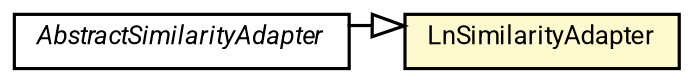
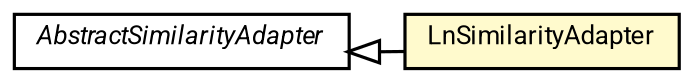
  digraph {
    nodesep=0.15
    rankdir=LR
    ranksep=0.25
    node [fontcolor=black fontname=Roboto fontsize=8 margin=0 shape=plaintext]
    n1 [height=0 label=<<table title="de.lmu.ifi.dbs.elki.distance.distancefunction.adapter.AbstractSimilarityAdapter" border="0" cellborder="1" cellspacing="0" cellpadding="2" href="AbstractSimilarityAdapter.html" target="_parent"> 		<tr><td><table border="0" cellspacing="0" cellpadding="1"> 		<tr><td align="center" balign="center"> <font face="Roboto"><i>AbstractSimilarityAdapter</i></font> </td></tr> 		</table></td></tr> 		</table>> width=0]
    n2 [height=0 label=<<table title="de.lmu.ifi.dbs.elki.distance.distancefunction.adapter.LnSimilarityAdapter" border="0" cellborder="1" cellspacing="0" cellpadding="2" bgcolor="lemonChiffon" href="LnSimilarityAdapter.html" target="_parent"> 		<tr><td><table border="0" cellspacing="0" cellpadding="1"> 		<tr><td align="center" balign="center"> <font face="Roboto">LnSimilarityAdapter</font> </td></tr> 		</table></td></tr> 		</table>> width=0]
-   n2 -> n1 [arrowtail=empty color=black dir=back fontname=Roboto fontsize=7 labelfontname=Roboto labelfontsize=7 weight=10]
+   n1 -> n2 [arrowtail=empty color=black dir=back fontname=Roboto fontsize=7 labelfontname=Roboto labelfontsize=7 weight=10]
  }
